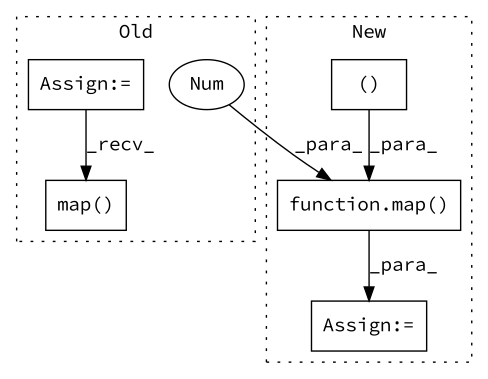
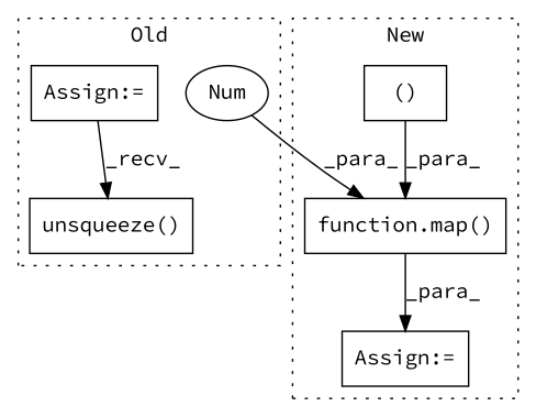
  digraph {
    fontname="Source Code Pro"
    node [a=75 fontname="Source Code Pro" shape=box]
    edge [fontname="Source Code Pro"]
-   n1 [l="14,1" label="map()" s="1870,1886"]
+   n1 [l="14,1" label="unsqueeze()" s="1870,1886"]
    n2 [a=76 l=2 label=Num s=1884 shape=ellipse]
    n3 [a=68 l=3 label="Assign:=" s=1435]
    n4 [l="4,1" label="function.map()" s="1851,1906"]
    n5 [a=54 l=5 label="()" s=1900]
    n6 [a=68 l=8 label="Assign:=" s=1843]
    subgraph cluster_1 {
      label=Old
      style=dotted
      n1
      n2
      n3
    }
    subgraph cluster_2 {
      label=New
      style=dotted
      n4
      n5
      n6
    }
    n2 -> n4 [label=_para_]
    n3 -> n1 [label=_recv_]
    n4 -> n6 [label=_para_]
    n5 -> n4 [label=_para_]
  }
